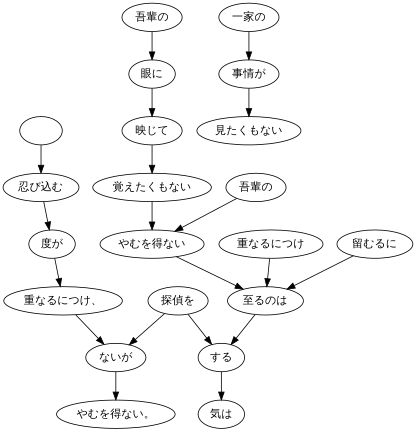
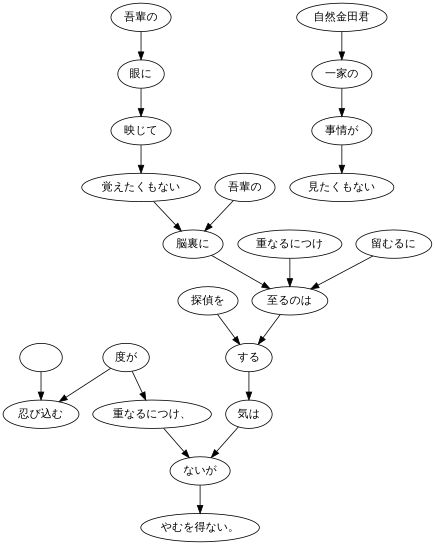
  digraph {
    n1 [label="　"]
    n2 [label="忍び込む"]
    n3 [label="度が"]
    n4 [label="重なるにつけ、"]
    n5 [label="ないが"]
    n6 [label="やむを得ない。"]
    n7 [label="探偵を"]
    n8 [label="する"]
    n9 [label="気は"]
+   n10 [label="自然金田君"]
    n11 [label="一家の"]
    n12 [label="事情が"]
    n13 [label="見たくもない"]
    n14 [label="眼に"]
    n15 [label="映じて"]
    n16 [label="吾輩の"]
    n17 [label="覚えたくもない"]
-   n18 [label="やむを得ない"]
+   n18 [label="脳裏に"]
    n19 [label="至るのは"]
    n20 [label="吾輩の"]
    n21 [label="重なるにつけ"]
    n22 [label="留むるに"]
    n1 -> n2
-   n2 -> n3
+   n3 -> n2
    n3 -> n4
    n4 -> n5
    n5 -> n6
    n7 -> n8
    n8 -> n9
-   n7 -> n5
+   n9 -> n5
+   n10 -> n11
    n11 -> n12
    n12 -> n13
    n14 -> n15
    n15 -> n17
    n16 -> n14
    n17 -> n18
    n18 -> n19
    n19 -> n8
    n20 -> n18
    n21 -> n19
    n22 -> n19
  }
